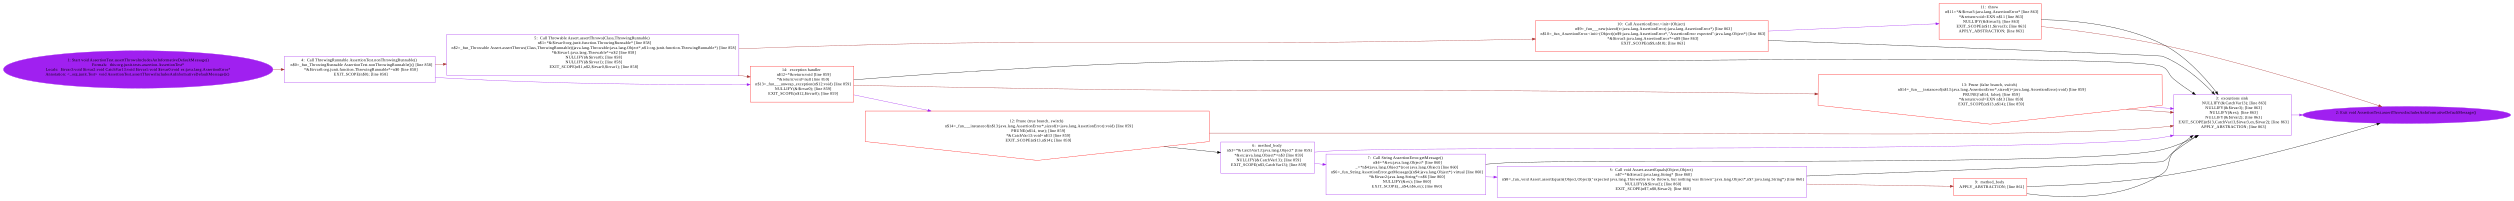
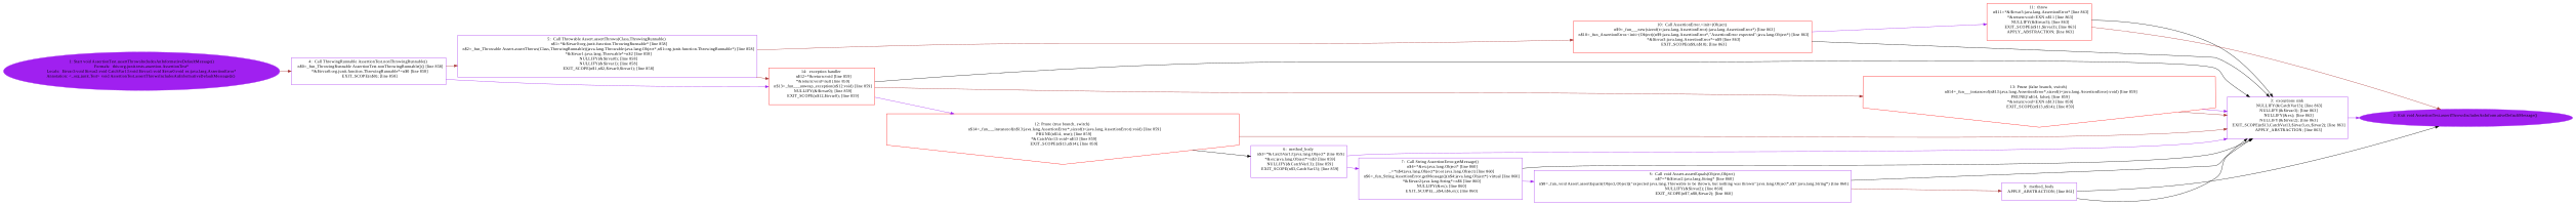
  digraph {
    rankdir=LR
    fontname="Liberation Serif"
    node [color=purple fontname="Liberation Serif" shape=box]
    edge [color=brown fontname="Liberation Serif"]
    n1 [label="1: Start void AssertionTest.assertThrowsIncludesAnInformativeDefaultMessage()\nFormals:  this:org.junit.tests.assertion.AssertionTest*\nLocals:  $irvar3:void $irvar2:void CatchVar13:void $irvar1:void $irvar0:void ex:java.lang.AssertionError*\nAnnotation: <_org.junit.Test> void AssertionTest.assertThrowsIncludesAnInformativeDefaultMessage()() \n  " style=filled shape=""]
    n2 [label="4:  Call ThrowingRunnable AssertionTest.nonThrowingRunnable() \n   n$0=_fun_ThrowingRunnable AssertionTest.nonThrowingRunnable()() [line 858]\n  *&$irvar0:org.junit.function.ThrowingRunnable*=n$0 [line 858]\n  EXIT_SCOPE(n$0); [line 858]\n "]
    n3 [label="5:  Call Throwable Assert.assertThrows(Class,ThrowingRunnable) \n   n$1=*&$irvar0:org.junit.function.ThrowingRunnable* [line 858]\n  n$2=_fun_Throwable Assert.assertThrows(Class,ThrowingRunnable)(java.lang.Throwable:java.lang.Object*,n$1:org.junit.function.ThrowingRunnable*) [line 858]\n  *&$irvar1:java.lang.Throwable*=n$2 [line 858]\n  NULLIFY(&$irvar0); [line 858]\n  NULLIFY(&$irvar1); [line 858]\n  EXIT_SCOPE(n$1,n$2,$irvar0,$irvar1); [line 858]\n "]
    n4 [label="14:  exception handler \n   n$12=*&return:void [line 859]\n  *&return:void=null [line 859]\n  n$13=_fun___unwrap_exception(n$12:void) [line 859]\n  NULLIFY(&$irvar0); [line 859]\n  EXIT_SCOPE(n$12,$irvar0); [line 859]\n " color=red]
    n5 [label="2: Exit void AssertionTest.assertThrowsIncludesAnInformativeDefaultMessage() \n  " style=filled shape=""]
    n6 [label="3:  exceptions sink \n   NULLIFY(&CatchVar13); [line 863]\n  NULLIFY(&$irvar3); [line 863]\n  NULLIFY(&ex); [line 863]\n  NULLIFY(&$irvar2); [line 863]\n  EXIT_SCOPE(n$13,CatchVar13,$irvar3,ex,$irvar2); [line 863]\n  APPLY_ABSTRACTION; [line 863]\n "]
    n7 [label="10:  Call AssertionError.<init>(Object) \n   n$9=_fun___new(sizeof(t=java.lang.AssertionError):java.lang.AssertionError*) [line 863]\n  n$10=_fun_AssertionError.<init>(Object)(n$9:java.lang.AssertionError*,\"AssertionError expected\":java.lang.Object*) [line 863]\n  *&$irvar3:java.lang.AssertionError*=n$9 [line 863]\n  EXIT_SCOPE(n$9,n$10); [line 863]\n " color=red]
    n8 [label="12: Prune (true branch, switch) \n   n$14=_fun___instanceof(n$13:java.lang.AssertionError*,sizeof(t=java.lang.AssertionError):void) [line 859]\n  PRUNE(n$14, true); [line 859]\n  *&CatchVar13:void=n$13 [line 859]\n  EXIT_SCOPE(n$13,n$14); [line 859]\n " shape=invhouse color=red]
    n9 [label="13: Prune (false branch, switch) \n   n$14=_fun___instanceof(n$13:java.lang.AssertionError*,sizeof(t=java.lang.AssertionError):void) [line 859]\n  PRUNE(!n$14, false); [line 859]\n  *&return:void=EXN n$13 [line 859]\n  EXIT_SCOPE(n$13,n$14); [line 859]\n " shape=invhouse color=red]
    n10 [label="11:  throw \n   n$11=*&$irvar3:java.lang.AssertionError* [line 863]\n  *&return:void=EXN n$11 [line 863]\n  NULLIFY(&$irvar3); [line 863]\n  EXIT_SCOPE(n$11,$irvar3); [line 863]\n  APPLY_ABSTRACTION; [line 863]\n " color=red]
    n11 [label="6:  method_body \n   n$3=*&CatchVar13:java.lang.Object* [line 859]\n  *&ex:java.lang.Object*=n$3 [line 859]\n  NULLIFY(&CatchVar13); [line 859]\n  EXIT_SCOPE(n$3,CatchVar13); [line 859]\n "]
    n12 [label="7:  Call String AssertionError.getMessage() \n   n$4=*&ex:java.lang.Object* [line 860]\n  _=*n$4:java.lang.Object*(root java.lang.Object) [line 860]\n  n$6=_fun_String AssertionError.getMessage()(n$4:java.lang.Object*) virtual [line 860]\n  *&$irvar2:java.lang.String*=n$6 [line 860]\n  NULLIFY(&ex); [line 860]\n  EXIT_SCOPE(_,n$4,n$6,ex); [line 860]\n "]
    n13 [label="8:  Call void Assert.assertEquals(Object,Object) \n   n$7=*&$irvar2:java.lang.String* [line 860]\n  n$8=_fun_void Assert.assertEquals(Object,Object)(\"expected java.lang.Throwable to be thrown, but nothing was thrown\":java.lang.Object*,n$7:java.lang.String*) [line 860]\n  NULLIFY(&$irvar2); [line 860]\n  EXIT_SCOPE(n$7,n$8,$irvar2); [line 860]\n "]
-   n14 [label="9:  method_body \n   APPLY_ABSTRACTION; [line 861]\n " color=red]
+   n14 [label="9:  method_body \n   APPLY_ABSTRACTION; [line 861]\n "]
    n1 -> n2
    n2 -> n3
    n2 -> n4 [color=purple]
    n3 -> n4
    n3 -> n7
    n4 -> n6 [color=black]
    n4 -> n8 [color=purple]
    n4 -> n9
    n6 -> n5 [color=purple]
    n7 -> n6 [color=black]
    n7 -> n10 [color=purple]
    n8 -> n6
    n8 -> n11 [color=black]
    n9 -> n6
    n9 -> n6 [color=purple]
    n10 -> n5
    n10 -> n6 [color=black]
    n11 -> n6 [color=purple]
    n11 -> n12 [color=purple]
    n12 -> n6 [color=black]
    n12 -> n13 [color=purple]
    n13 -> n6 [color=black]
    n13 -> n14
    n14 -> n5 [color=black]
    n14 -> n6 [color=black]
  }
